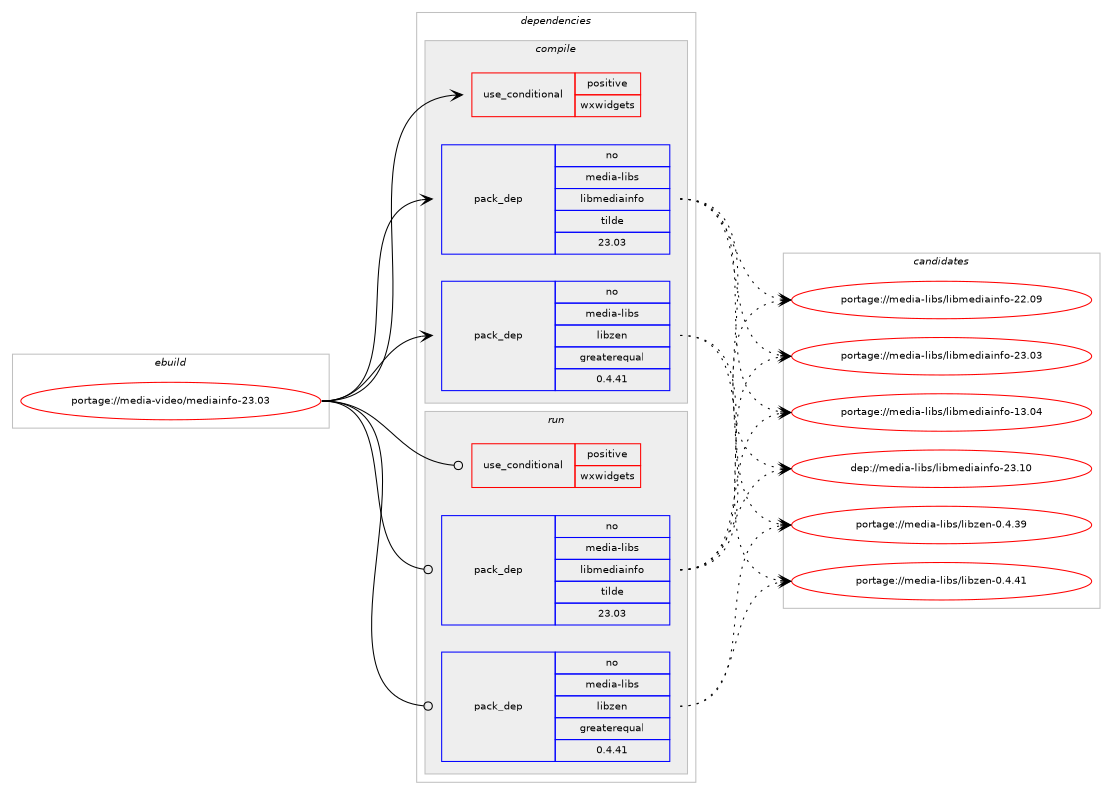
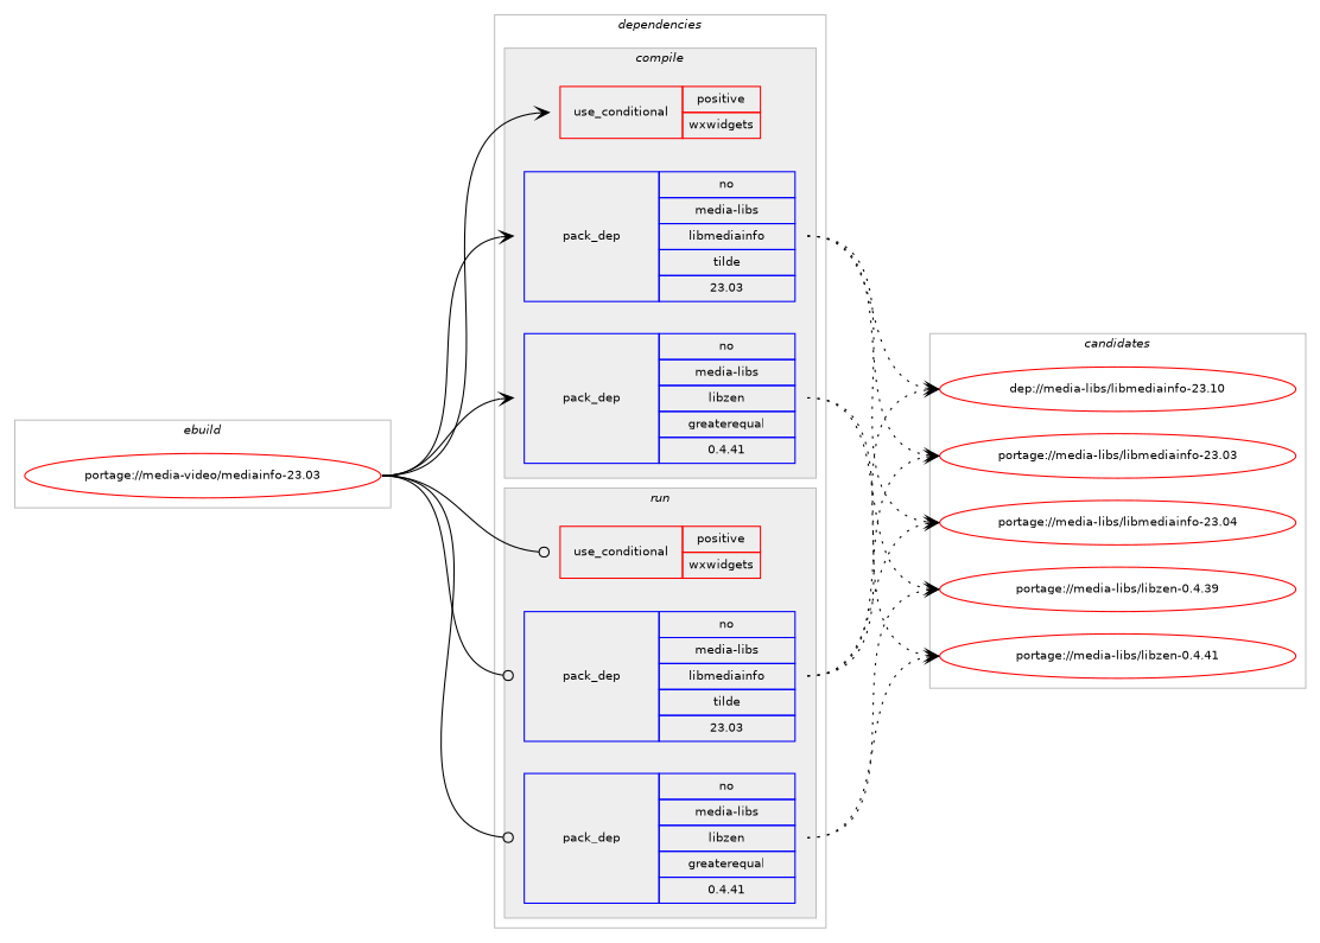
  digraph {
    compound=true
    concentrate=true
    fontname=Helvetica
    fontsize=10
    newrank=true
    rankdir=LR
    ranksep=1.5
    node [color=red fontname=Helvetica fontsize=10]
    edge [arrowhead=vee headport=w style=dotted tailport=e weight=100]
    n1 [label="portage://media-video/mediainfo-23.03" width=4]
    n2 [label=<<TABLE BORDER="0" CELLBORDER="1" CELLSPACING="0" CELLPADDING="4"><TR><TD ROWSPAN="3" CELLPADDING="10">use_conditional</TD></TR><TR><TD>positive</TD></TR><TR><TD>wxwidgets</TD></TR></TABLE>> shape=none]
    n3 [color=blue label=<<TABLE BORDER="0" CELLBORDER="1" CELLSPACING="0" CELLPADDING="4" WIDTH="220"><TR><TD ROWSPAN="6" CELLPADDING="30">pack_dep</TD></TR><TR><TD WIDTH="110">no</TD></TR><TR><TD>media-libs</TD></TR><TR><TD>libmediainfo</TD></TR><TR><TD>tilde</TD></TR><TR><TD>23.03</TD></TR></TABLE>> shape=none]
    n4 [color=blue label=<<TABLE BORDER="0" CELLBORDER="1" CELLSPACING="0" CELLPADDING="4" WIDTH="220"><TR><TD ROWSPAN="6" CELLPADDING="30">pack_dep</TD></TR><TR><TD WIDTH="110">no</TD></TR><TR><TD>media-libs</TD></TR><TR><TD>libzen</TD></TR><TR><TD>greaterequal</TD></TR><TR><TD>0.4.41</TD></TR></TABLE>> shape=none]
    n5 [label=<<TABLE BORDER="0" CELLBORDER="1" CELLSPACING="0" CELLPADDING="4"><TR><TD ROWSPAN="3" CELLPADDING="10">use_conditional</TD></TR><TR><TD>positive</TD></TR><TR><TD>wxwidgets</TD></TR></TABLE>> shape=none]
    n6 [color=blue label=<<TABLE BORDER="0" CELLBORDER="1" CELLSPACING="0" CELLPADDING="4" WIDTH="220"><TR><TD ROWSPAN="6" CELLPADDING="30">pack_dep</TD></TR><TR><TD WIDTH="110">no</TD></TR><TR><TD>media-libs</TD></TR><TR><TD>libmediainfo</TD></TR><TR><TD>tilde</TD></TR><TR><TD>23.03</TD></TR></TABLE>> shape=none]
    n7 [color=blue label=<<TABLE BORDER="0" CELLBORDER="1" CELLSPACING="0" CELLPADDING="4" WIDTH="220"><TR><TD ROWSPAN="6" CELLPADDING="30">pack_dep</TD></TR><TR><TD WIDTH="110">no</TD></TR><TR><TD>media-libs</TD></TR><TR><TD>libzen</TD></TR><TR><TD>greaterequal</TD></TR><TR><TD>0.4.41</TD></TR></TABLE>> shape=none]
-   n8 [label="portage://media-libs/libmediainfo-22.09" width=4]
    n9 [label="portage://media-libs/libmediainfo-23.03" width=4]
-   n10 [label="portage://media-libs/libmediainfo-13.04" width=4]
+   n10 [label="portage://media-libs/libmediainfo-23.04" width=4]
    n11 [label="dep://media-libs/libmediainfo-23.10" width=4]
    n12 [label="portage://media-libs/libzen-0.4.39" width=4]
    n13 [label="portage://media-libs/libzen-0.4.41" width=4]
    subgraph cluster_1 {
      color=gray
      label=<<i>ebuild</i>>
      rank=same
      n1
    }
    subgraph cluster_2 {
      color=gray
      label=<<i>dependencies</i>>
      subgraph cluster_3 {
        color=gray
        fillcolor="#eeeeee"
        label=<<i>compile</i>>
        style=filled
        subgraph sub_4 {
          color=gray
          fillcolor="#eeeeee"
          label=<<i>compile</i>>
          style=filled
          n2
        }
        subgraph sub_5 {
          color=gray
          fillcolor="#eeeeee"
          label=<<i>compile</i>>
          style=filled
          n3
        }
        subgraph sub_6 {
          color=gray
          fillcolor="#eeeeee"
          label=<<i>compile</i>>
          style=filled
          n4
        }
      }
      subgraph cluster_7 {
        color=gray
        fillcolor="#eeeeee"
        label=<<i>compile and run</i>>
        style=filled
      }
      subgraph cluster_8 {
        color=gray
        fillcolor="#eeeeee"
        label=<<i>run</i>>
        style=filled
        subgraph sub_9 {
          color=gray
          fillcolor="#eeeeee"
          label=<<i>run</i>>
          style=filled
          n5
        }
        subgraph sub_10 {
          color=gray
          fillcolor="#eeeeee"
          label=<<i>run</i>>
          style=filled
          n6
        }
        subgraph sub_11 {
          color=gray
          fillcolor="#eeeeee"
          label=<<i>run</i>>
          style=filled
          n7
        }
      }
    }
    subgraph cluster_12 {
      color=gray
      label=<<i>candidates</i>>
      rank=same
      subgraph sub_13 {
        color=black
        label=<<i>candidates</i>>
        nodesep=1
        rank=same
-       n8
        n9
        n10
        n11
      }
      subgraph sub_14 {
        color=black
        label=<<i>candidates</i>>
        nodesep=1
        rank=same
        n12
        n13
      }
      subgraph sub_15 {
        color=black
        label=<<i>candidates</i>>
        nodesep=1
        rank=same
-       n8
        n9
        n10
        n11
      }
      subgraph sub_16 {
        color=black
        label=<<i>candidates</i>>
        nodesep=1
        rank=same
        n12
        n13
      }
    }
    n1 -> n2 [style=solid weight=20]
    n1 -> n3 [style=solid weight=20]
    n1 -> n4 [style=solid weight=20]
    n1 -> n5 [arrowhead=odot style=solid weight=20]
    n1 -> n6 [arrowhead=odot style=solid weight=20]
    n1 -> n7 [arrowhead=odot style=solid weight=20]
-   n3 -> n8
    n3 -> n9
    n3 -> n10
    n3 -> n11
    n4 -> n12
    n4 -> n13
-   n6 -> n8
    n6 -> n9
    n6 -> n10
    n6 -> n11
    n7 -> n12
    n7 -> n13
  }
